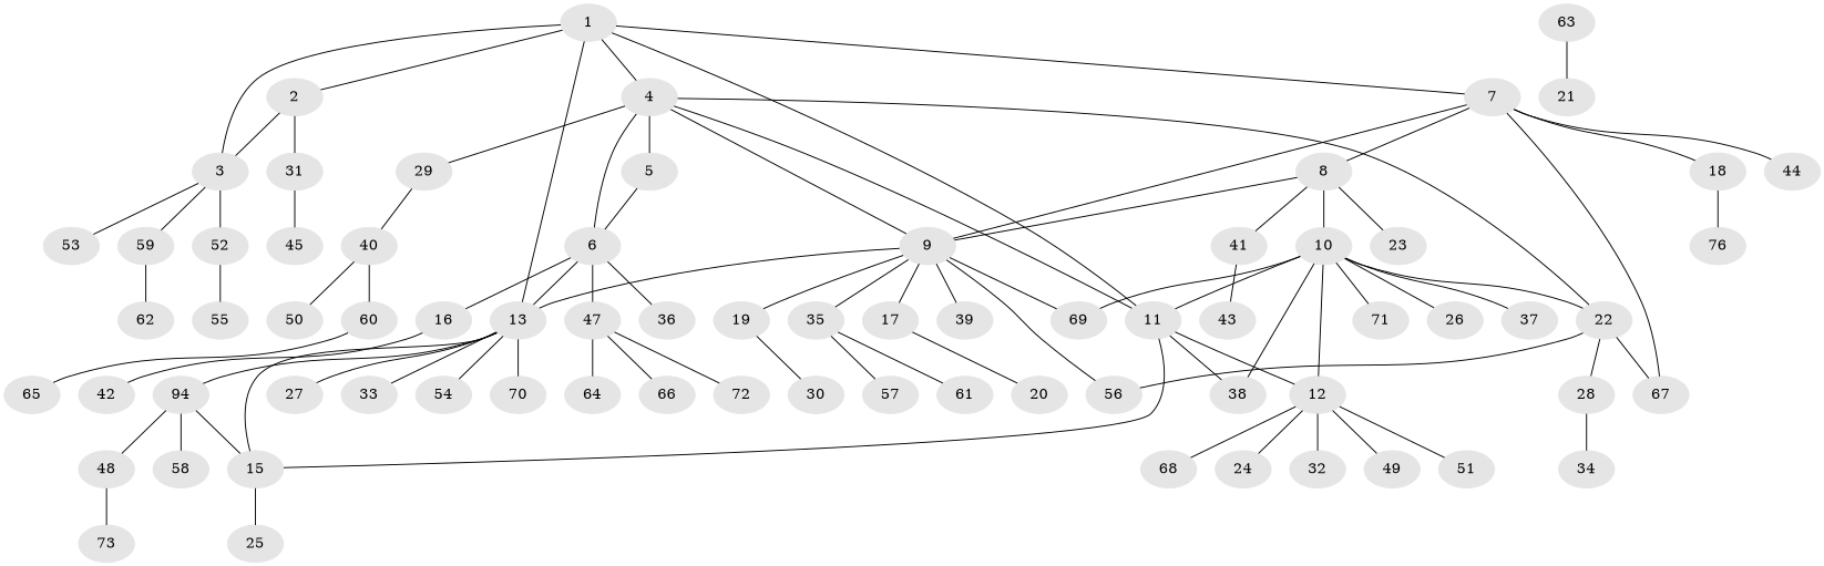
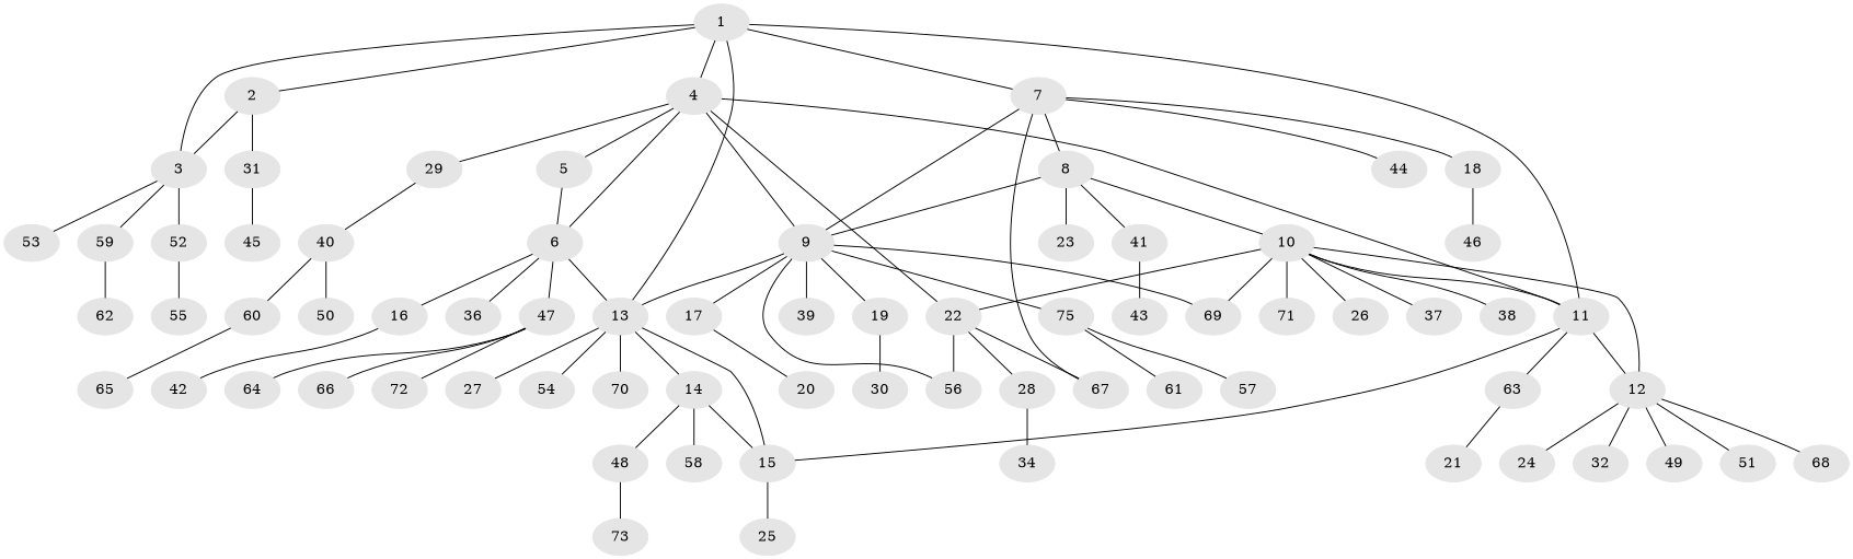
  graph {
    node [color=gray90 style=filled]
    1
    2
    3
    4
    7
    11
    13
    31
    52
    53
    59
    5
    6
    9
    22
    29
    8
    18
    44
    67
    12
    15
    63
-   14 [label=94]
+   14
    27
-   33
    54
    70
    45
    55
    62
    16
    36
    47
    17
    19
-   35
+   35 [label=75]
    39
    56
    69
    28
    40
    42
    64
    66
    72
    10
    23
    41
-   46 [label=76]
+   46
    26
    37
    38
    71
    43
    20
    30
    57
    61
    24
    32
    49
    51
    68
    25
    21
    48
    58
    73
    34
    50
    60
    65
    1 -- 2
    1 -- 3
    1 -- 4
    1 -- 7
    1 -- 11
    1 -- 13
    2 -- 3
    2 -- 31
    3 -- 52
    3 -- 53
    3 -- 59
    4 -- 11
    4 -- 5
    4 -- 6
    4 -- 9
    4 -- 22
    4 -- 29
    7 -- 9
    7 -- 8
    7 -- 18
    7 -- 44
    7 -- 67
    11 -- 12
    11 -- 15
-   11 -- 38
+   11 -- 63
    13 -- 15
    13 -- 14
    13 -- 27
-   13 -- 33
    13 -- 54
    13 -- 70
    31 -- 45
    52 -- 55
    59 -- 62
    5 -- 6
    6 -- 13
    6 -- 16
    6 -- 36
    6 -- 47
    9 -- 13
    9 -- 17
    9 -- 19
    9 -- 35
    9 -- 39
    9 -- 56
    9 -- 69
    22 -- 67
    22 -- 56
    22 -- 28
    29 -- 40
    8 -- 9
    8 -- 10
    8 -- 23
    8 -- 41
    18 -- 46
    12 -- 24
    12 -- 32
    12 -- 49
    12 -- 51
    12 -- 68
    15 -- 25
    63 -- 21
    14 -- 15
    14 -- 48
    14 -- 58
    16 -- 42
    47 -- 64
    47 -- 66
    47 -- 72
    17 -- 20
    19 -- 30
    35 -- 57
    35 -- 61
    28 -- 34
    40 -- 50
    40 -- 60
    10 -- 11
    10 -- 22
    10 -- 12
    10 -- 69
    10 -- 26
    10 -- 37
    10 -- 38
    10 -- 71
    41 -- 43
    48 -- 73
    60 -- 65
  }
